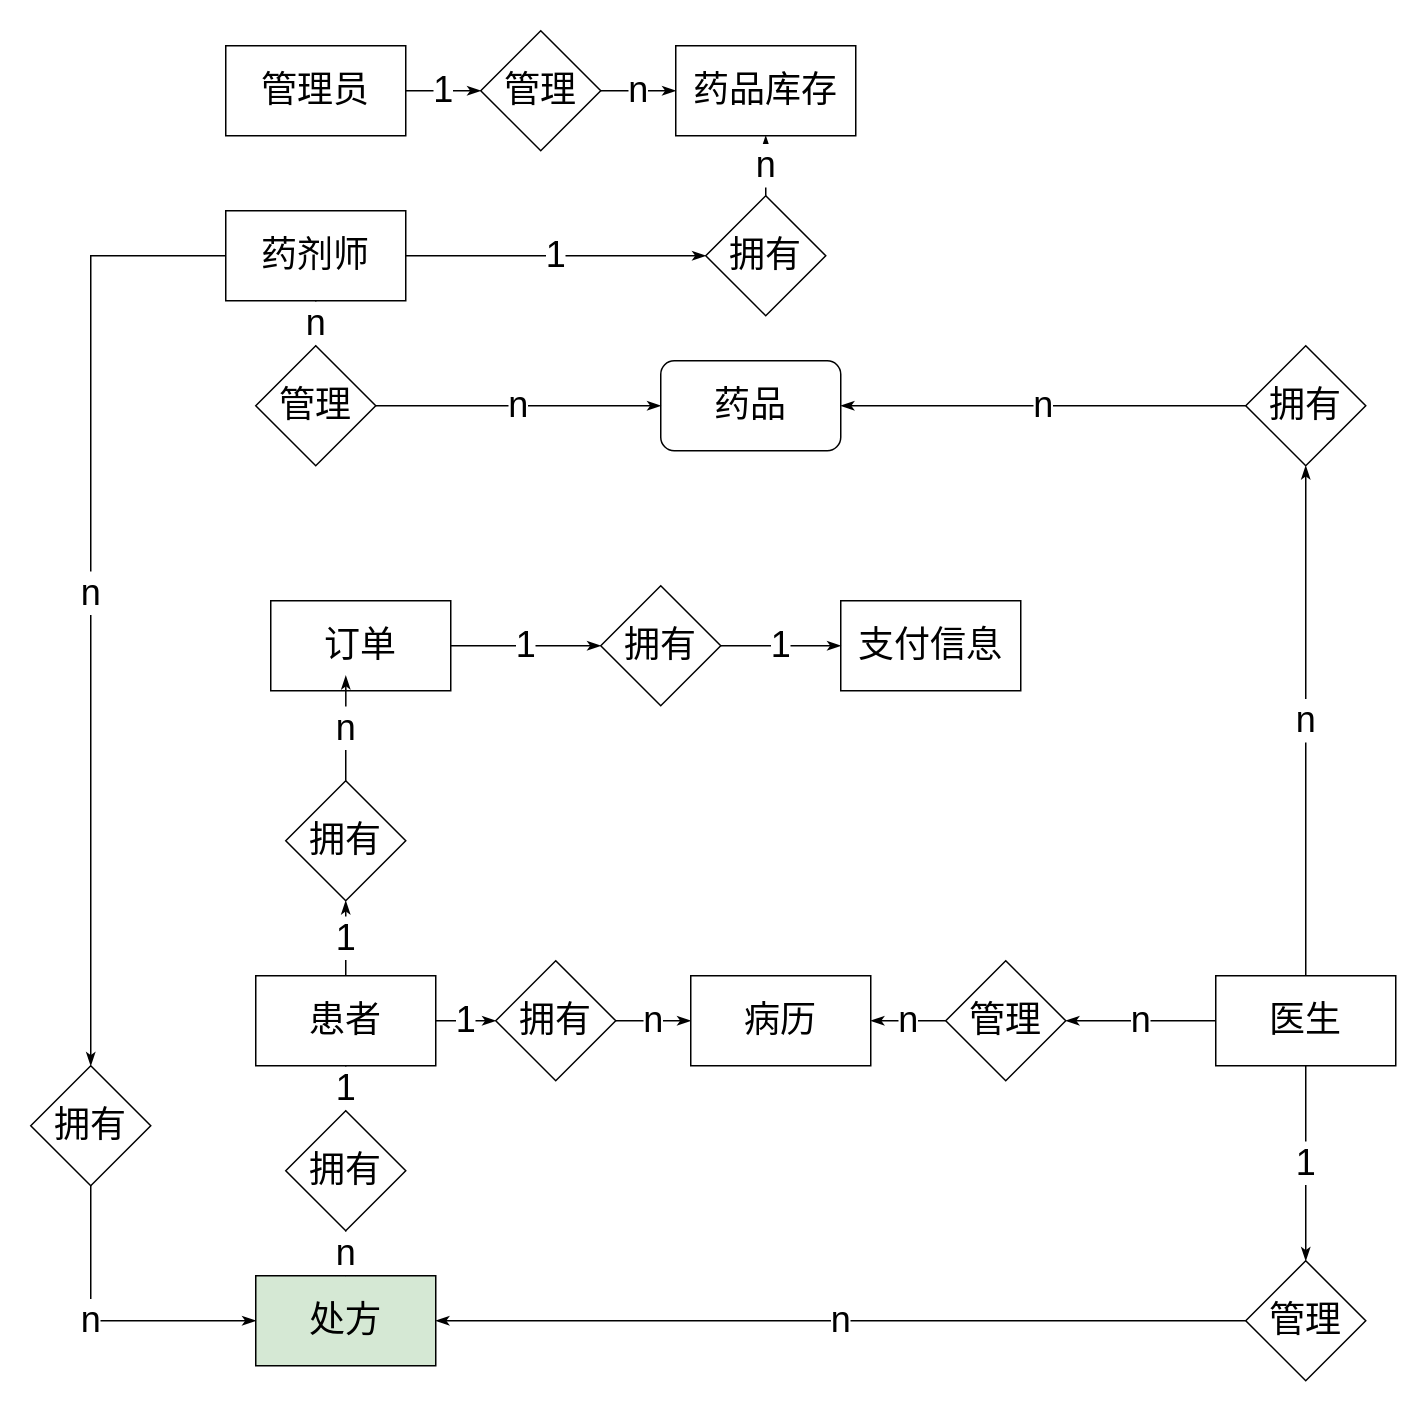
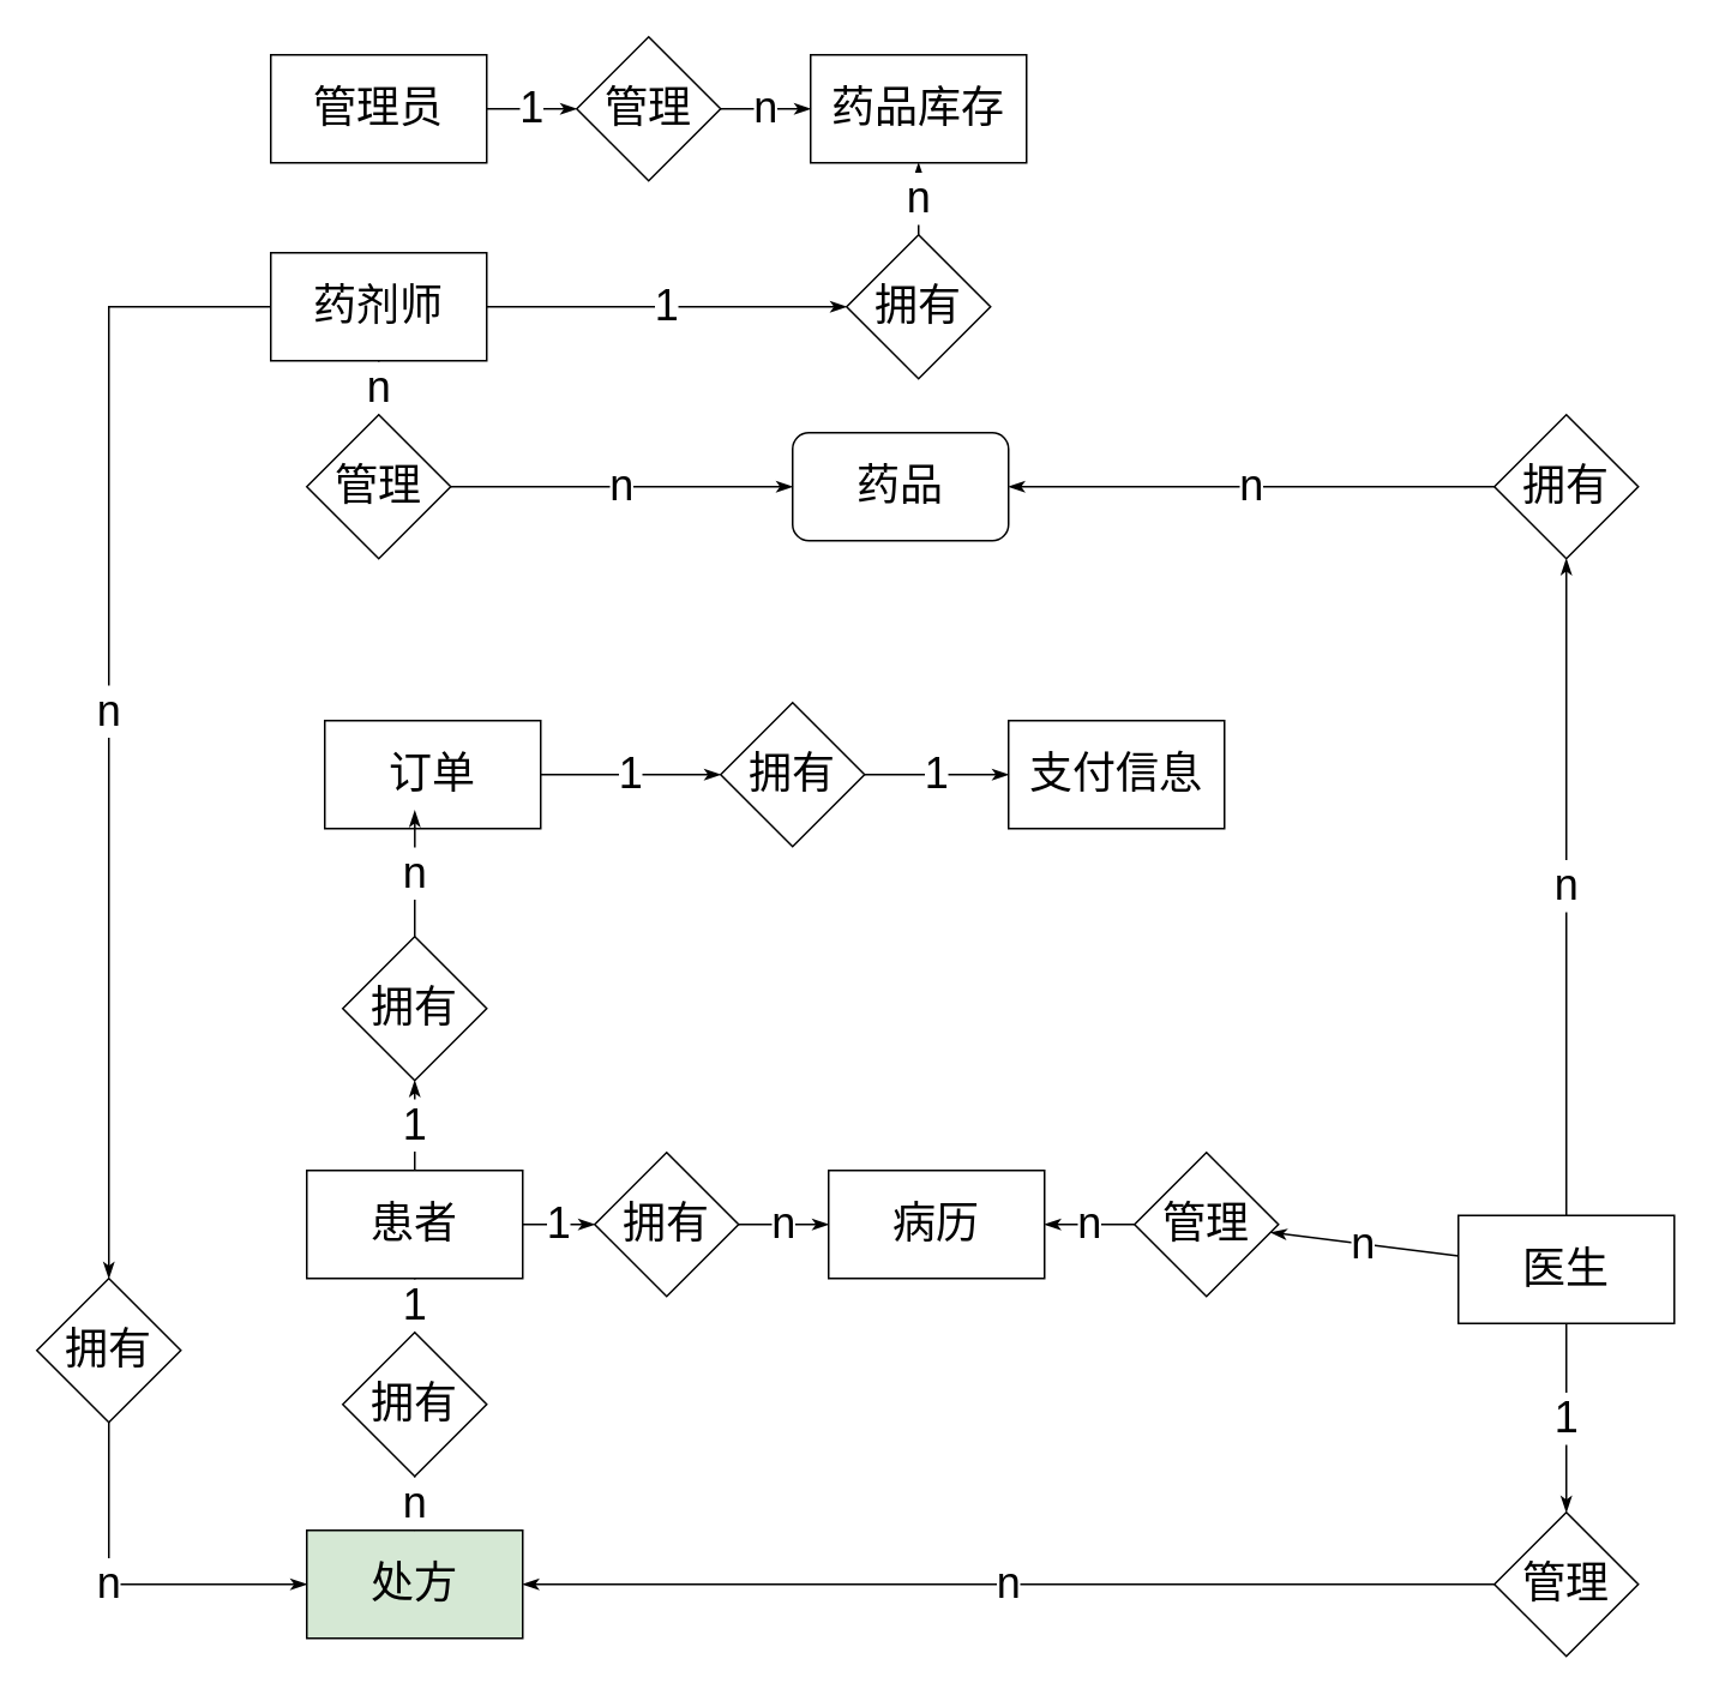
  <mxCell id="0" />
  <mxCell id="1" parent="0" />
  <mxCell id="2" value="1" style="edgeStyle=none;rounded=0;orthogonalLoop=1;jettySize=auto;html=1;endArrow=classicThin;endFill=1;fontSize=24;" parent="1" source="5" target="9" edge="1"><mxGeometry relative="1" as="geometry" /></mxCell>
  <mxCell id="3" value="1" style="edgeStyle=none;rounded=0;orthogonalLoop=1;jettySize=auto;html=1;endArrow=classicThin;endFill=1;fontSize=24;" parent="1" source="5" target="39" edge="1"><mxGeometry relative="1" as="geometry" /></mxCell>
  <mxCell id="4" value="1" style="edgeStyle=none;rounded=0;orthogonalLoop=1;jettySize=auto;html=1;endArrow=classicThin;endFill=1;fontSize=24;" parent="1" source="5" target="43" edge="1"><mxGeometry relative="1" as="geometry" /></mxCell>
  <mxCell id="5" value="患者" style="rounded=0;whiteSpace=wrap;html=1;fontSize=24;" parent="1" vertex="1"><mxGeometry x="170" y="650" width="120" height="60" as="geometry" /></mxCell>
  <mxCell id="6" value="n" style="edgeStyle=none;rounded=0;orthogonalLoop=1;jettySize=auto;html=1;endArrow=classicThin;endFill=1;fontSize=24;" parent="1" source="7" target="19" edge="1"><mxGeometry relative="1" as="geometry" /></mxCell>
  <mxCell id="7" value="管理" style="rhombus;whiteSpace=wrap;html=1;fontSize=24;" parent="1" vertex="1"><mxGeometry x="630" y="640" width="80" height="80" as="geometry" /></mxCell>
  <mxCell id="8" value="n" style="edgeStyle=none;rounded=0;orthogonalLoop=1;jettySize=auto;html=1;endArrow=classicThin;endFill=1;fontSize=24;" parent="1" source="9" target="19" edge="1"><mxGeometry relative="1" as="geometry" /></mxCell>
  <mxCell id="9" value="拥有" style="rhombus;whiteSpace=wrap;html=1;fontSize=24;" parent="1" vertex="1"><mxGeometry x="330" y="640" width="80" height="80" as="geometry" /></mxCell>
  <mxCell id="10" value="n" style="edgeStyle=none;rounded=0;orthogonalLoop=1;jettySize=auto;html=1;endArrow=classicThin;endFill=1;fontSize=24;" parent="1" source="13" target="7" edge="1"><mxGeometry relative="1" as="geometry" /></mxCell>
  <mxCell id="11" value="1" style="edgeStyle=none;rounded=0;orthogonalLoop=1;jettySize=auto;html=1;endArrow=classicThin;endFill=1;fontSize=24;" parent="1" source="13" target="37" edge="1"><mxGeometry relative="1" as="geometry" /></mxCell>
  <mxCell id="12" value="n" style="edgeStyle=none;rounded=0;orthogonalLoop=1;jettySize=auto;html=1;endArrow=classicThin;endFill=1;fontSize=24;" parent="1" source="13" target="33" edge="1"><mxGeometry relative="1" as="geometry"><mxPoint x="870" y="320" as="targetPoint" /></mxGeometry></mxCell>
- <mxCell id="13" value="医生" style="rounded=0;whiteSpace=wrap;html=1;fontSize=24;" parent="1" vertex="1"><mxGeometry x="810" y="650" width="120" height="60" as="geometry" /></mxCell>
+ <mxCell id="13" value="医生" style="rounded=0;whiteSpace=wrap;html=1;fontSize=24;" parent="1" vertex="1"><mxGeometry x="810" y="675" width="120" height="60" as="geometry" /></mxCell>
  <mxCell id="14" value="1" style="edgeStyle=none;rounded=0;orthogonalLoop=1;jettySize=auto;html=1;endArrow=classicThin;endFill=1;fontSize=24;" parent="1" source="18" target="31" edge="1"><mxGeometry relative="1" as="geometry" /></mxCell>
  <mxCell id="15" style="edgeStyle=none;rounded=0;orthogonalLoop=1;jettySize=auto;html=1;endArrow=classicThin;endFill=1;fontSize=24;" parent="1" source="18" edge="1"><mxGeometry relative="1" as="geometry"><mxPoint x="210" y="200" as="targetPoint" /></mxGeometry></mxCell>
  <mxCell id="16" value="n" style="edgeStyle=none;rounded=0;orthogonalLoop=1;jettySize=auto;html=1;endArrow=classicThin;endFill=1;fontSize=24;" parent="1" source="18" target="41" edge="1"><mxGeometry relative="1" as="geometry"><Array as="points"><mxPoint x="60" y="170" /></Array></mxGeometry></mxCell>
  <mxCell id="17" value="n" style="edgeStyle=none;rounded=0;orthogonalLoop=1;jettySize=auto;html=1;entryX=0.5;entryY=0;entryDx=0;entryDy=0;endArrow=classicThin;endFill=1;fontSize=24;" parent="1" source="18" target="35" edge="1"><mxGeometry relative="1" as="geometry" /></mxCell>
  <mxCell id="18" value="药剂师" style="rounded=0;whiteSpace=wrap;html=1;fontSize=24;" parent="1" vertex="1"><mxGeometry x="150" y="140" width="120" height="60" as="geometry" /></mxCell>
  <mxCell id="19" value="病历" style="rounded=0;whiteSpace=wrap;html=1;fontSize=24;" parent="1" vertex="1"><mxGeometry x="460" y="650" width="120" height="60" as="geometry" /></mxCell>
  <mxCell id="20" value="1" style="rounded=0;orthogonalLoop=1;jettySize=auto;html=1;endArrow=classicThin;endFill=1;fontSize=24;" parent="1" source="21" target="29" edge="1"><mxGeometry relative="1" as="geometry" /></mxCell>
  <mxCell id="21" value="管理员" style="rounded=0;whiteSpace=wrap;html=1;fontSize=24;" parent="1" vertex="1"><mxGeometry x="150" y="30" width="120" height="60" as="geometry" /></mxCell>
  <mxCell id="22" value="药品库存" style="rounded=0;whiteSpace=wrap;html=1;fontSize=24;" parent="1" vertex="1"><mxGeometry x="450" y="30" width="120" height="60" as="geometry" /></mxCell>
  <mxCell id="23" value="药品" style="whiteSpace=wrap;html=1;fontSize=24;rounded=1;" parent="1" vertex="1"><mxGeometry x="440" y="240" width="120" height="60" as="geometry" /></mxCell>
  <mxCell id="24" value="处方" style="rounded=0;whiteSpace=wrap;html=1;fontSize=24;fillColor=#d5e8d4;" parent="1" vertex="1"><mxGeometry x="170" y="850" width="120" height="60" as="geometry" /></mxCell>
  <mxCell id="25" value="支付信息" style="rounded=0;whiteSpace=wrap;html=1;fontSize=24;" parent="1" vertex="1"><mxGeometry x="560" y="400" width="120" height="60" as="geometry" /></mxCell>
  <mxCell id="26" value="1" style="edgeStyle=none;rounded=0;orthogonalLoop=1;jettySize=auto;html=1;endArrow=classicThin;endFill=1;fontSize=24;" parent="1" source="27" target="45" edge="1"><mxGeometry relative="1" as="geometry" /></mxCell>
  <mxCell id="27" value="订单" style="rounded=0;whiteSpace=wrap;html=1;fontSize=24;" parent="1" vertex="1"><mxGeometry x="180" y="400" width="120" height="60" as="geometry" /></mxCell>
  <mxCell id="28" value="n" style="edgeStyle=none;rounded=0;orthogonalLoop=1;jettySize=auto;html=1;endArrow=classicThin;endFill=1;fontSize=24;" parent="1" source="29" target="22" edge="1"><mxGeometry relative="1" as="geometry" /></mxCell>
  <mxCell id="29" value="管理" style="rhombus;whiteSpace=wrap;html=1;fontSize=24;" parent="1" vertex="1"><mxGeometry x="320" y="20" width="80" height="80" as="geometry" /></mxCell>
  <mxCell id="30" value="n" style="edgeStyle=none;rounded=0;orthogonalLoop=1;jettySize=auto;html=1;endArrow=classicThin;endFill=1;fontSize=24;" parent="1" source="31" target="22" edge="1"><mxGeometry relative="1" as="geometry" /></mxCell>
  <mxCell id="31" value="拥有" style="rhombus;whiteSpace=wrap;html=1;fontSize=24;" parent="1" vertex="1"><mxGeometry x="470" y="130" width="80" height="80" as="geometry" /></mxCell>
  <mxCell id="32" value="n" style="edgeStyle=none;rounded=0;orthogonalLoop=1;jettySize=auto;html=1;endArrow=classicThin;endFill=1;fontSize=24;" parent="1" source="33" target="23" edge="1"><mxGeometry relative="1" as="geometry" /></mxCell>
  <mxCell id="33" value="拥有" style="rhombus;whiteSpace=wrap;html=1;fontSize=24;" parent="1" vertex="1"><mxGeometry x="830" y="230" width="80" height="80" as="geometry" /></mxCell>
  <mxCell id="34" value="n" style="edgeStyle=none;rounded=0;orthogonalLoop=1;jettySize=auto;html=1;endArrow=classicThin;endFill=1;fontSize=24;" parent="1" source="35" target="23" edge="1"><mxGeometry relative="1" as="geometry" /></mxCell>
  <mxCell id="35" value="管理" style="rhombus;whiteSpace=wrap;html=1;fontSize=24;" parent="1" vertex="1"><mxGeometry x="170" y="230" width="80" height="80" as="geometry" /></mxCell>
  <mxCell id="36" value="n" style="edgeStyle=none;rounded=0;orthogonalLoop=1;jettySize=auto;html=1;endArrow=classicThin;endFill=1;fontSize=24;" parent="1" source="37" target="24" edge="1"><mxGeometry relative="1" as="geometry" /></mxCell>
  <mxCell id="37" value="管理" style="rhombus;whiteSpace=wrap;html=1;fontSize=24;" parent="1" vertex="1"><mxGeometry x="830" y="840" width="80" height="80" as="geometry" /></mxCell>
  <mxCell id="38" value="n" style="edgeStyle=none;rounded=0;orthogonalLoop=1;jettySize=auto;html=1;endArrow=classicThin;endFill=1;fontSize=24;" parent="1" source="39" target="24" edge="1"><mxGeometry relative="1" as="geometry" /></mxCell>
  <mxCell id="39" value="拥有" style="rhombus;whiteSpace=wrap;html=1;fontSize=24;" parent="1" vertex="1"><mxGeometry x="190" y="740" width="80" height="80" as="geometry" /></mxCell>
  <mxCell id="40" value="n" style="edgeStyle=none;rounded=0;orthogonalLoop=1;jettySize=auto;html=1;endArrow=classicThin;endFill=1;fontSize=24;" parent="1" target="24" edge="1"><mxGeometry relative="1" as="geometry"><mxPoint x="60" y="770" as="sourcePoint" /><Array as="points"><mxPoint x="60" y="880" /></Array></mxGeometry></mxCell>
  <mxCell id="41" value="拥有" style="rhombus;whiteSpace=wrap;html=1;fontSize=24;" parent="1" vertex="1"><mxGeometry x="20" y="710" width="80" height="80" as="geometry" /></mxCell>
  <mxCell id="42" value="n" style="edgeStyle=none;rounded=0;orthogonalLoop=1;jettySize=auto;html=1;entryX=0.417;entryY=0.833;entryDx=0;entryDy=0;entryPerimeter=0;endArrow=classicThin;endFill=1;fontSize=24;" parent="1" source="43" target="27" edge="1"><mxGeometry relative="1" as="geometry" /></mxCell>
  <mxCell id="43" value="拥有" style="rhombus;whiteSpace=wrap;html=1;fontSize=24;" parent="1" vertex="1"><mxGeometry x="190" y="520" width="80" height="80" as="geometry" /></mxCell>
  <mxCell id="44" value="1" style="edgeStyle=none;rounded=0;orthogonalLoop=1;jettySize=auto;html=1;entryX=0;entryY=0.5;entryDx=0;entryDy=0;endArrow=classicThin;endFill=1;fontSize=24;" parent="1" source="45" target="25" edge="1"><mxGeometry relative="1" as="geometry" /></mxCell>
  <mxCell id="45" value="拥有" style="rhombus;whiteSpace=wrap;html=1;fontSize=24;" parent="1" vertex="1"><mxGeometry x="400" y="390" width="80" height="80" as="geometry" /></mxCell>
